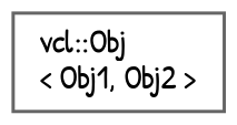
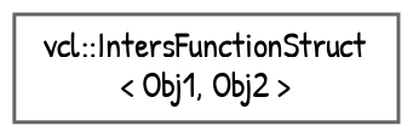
  digraph {
    rankdir=LR
    fontname="Patrick Hand"
-   n1 [color=grey40 fillcolor=white fontname="Patrick Hand" fontsize=10 height=0.2 label="vcl::Obj\l\< Obj1, Obj2 \>" shape=box style=filled width=0.4]
+   n1 [color=grey40 fillcolor=white fontname="Patrick Hand" fontsize=10 height=0.2 label="vcl::IntersFunctionStruct\l\< Obj1, Obj2 \>" shape=box style=filled width=0.4]
  }
